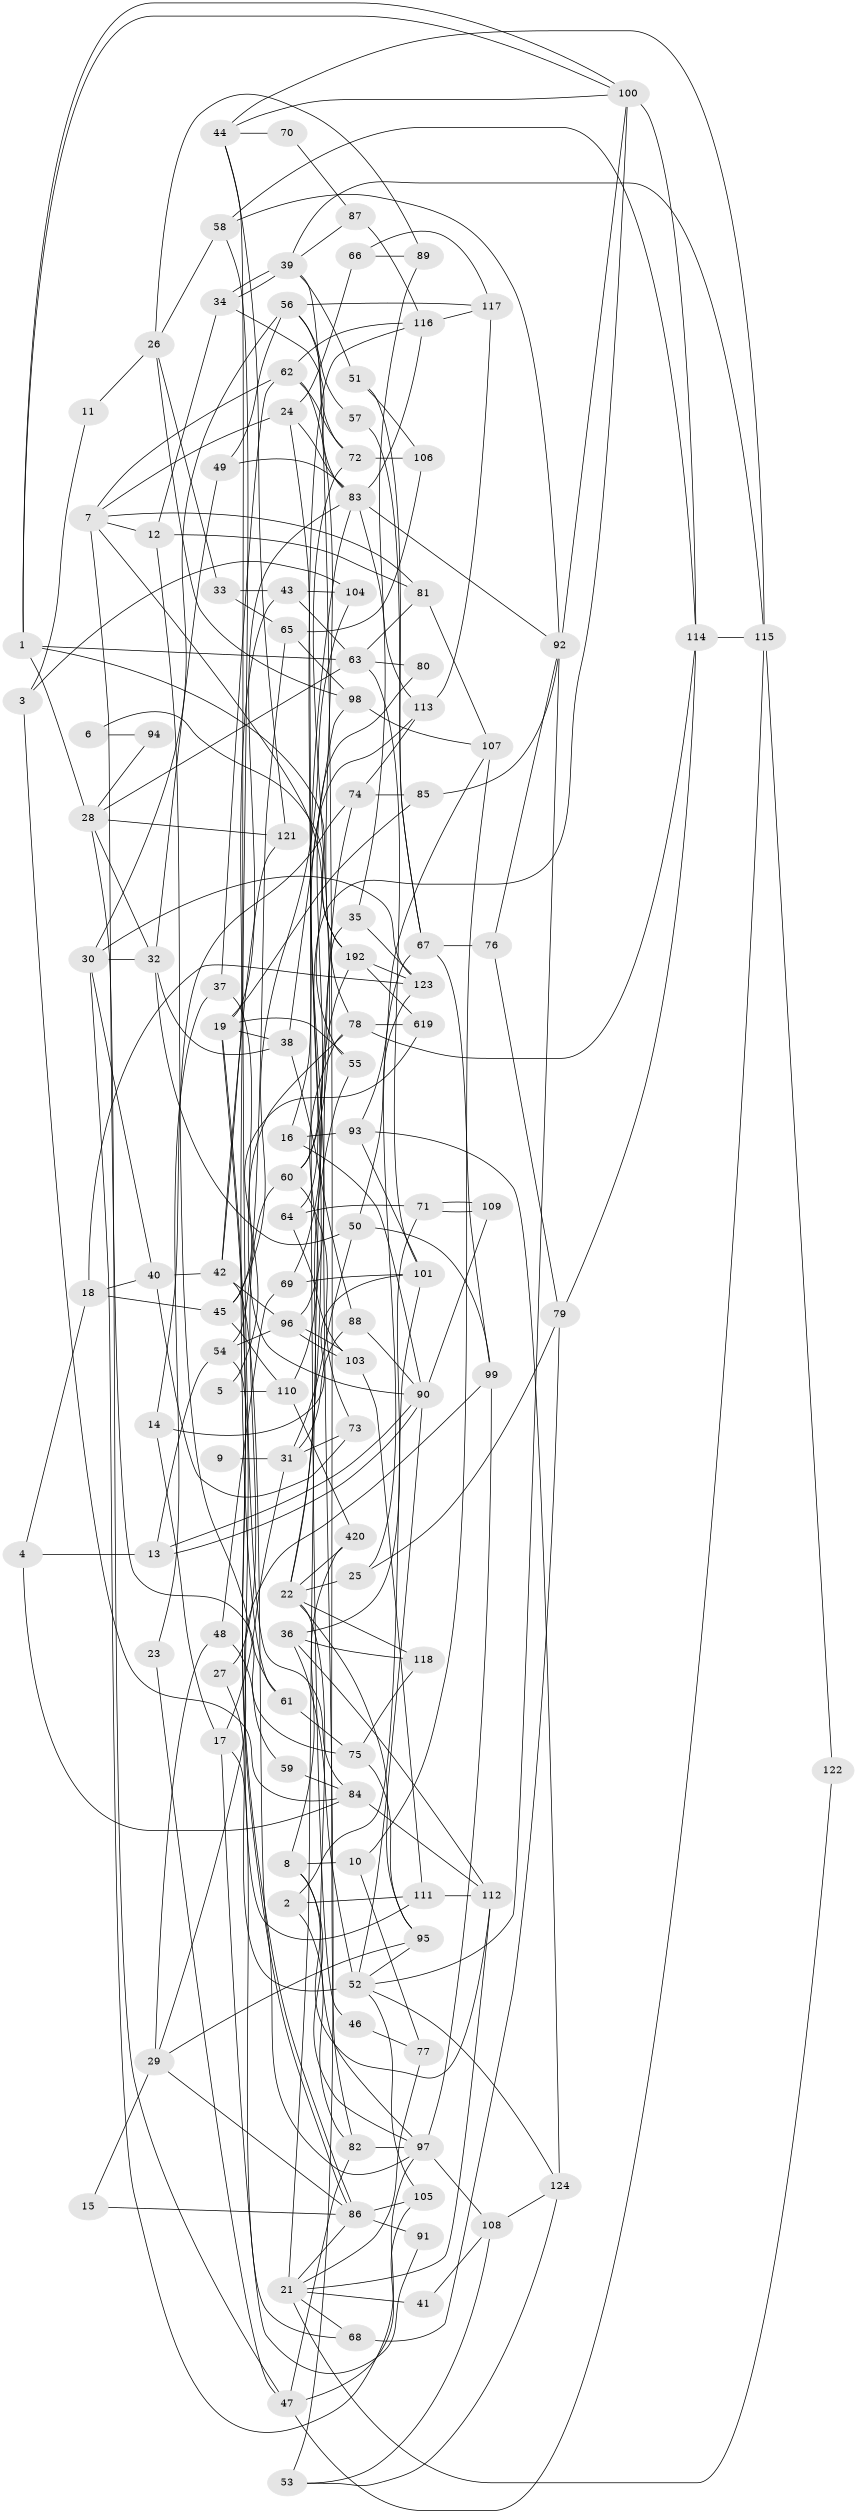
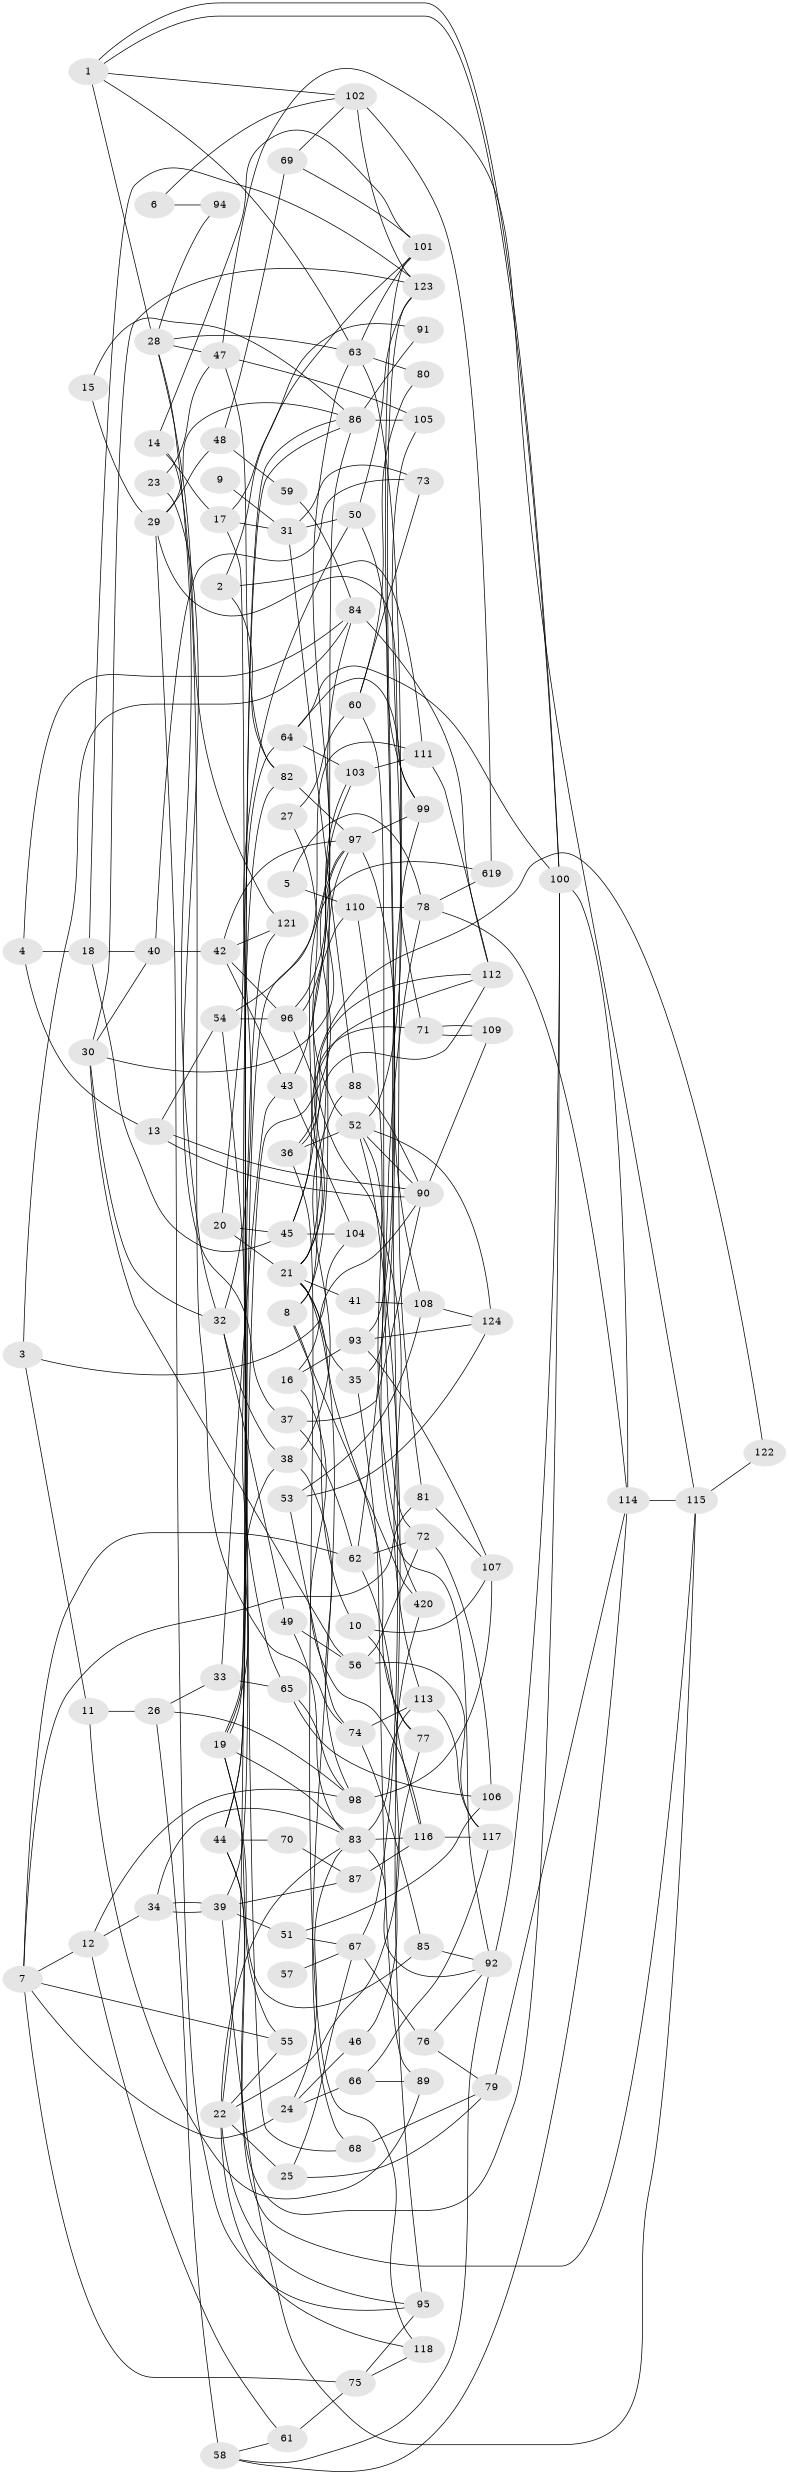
  graph {
    rankdir=LR
    node [color=gray90 style=filled]
    1
    28
    63
    100
-   102 [label=192]
+   102
    32
    94
    47
    121
    101
    81
    80
    114
    123
    n15 [label=619]
    2
    82
    111
    97
    112
    3
    11
    84
    104
    26
    38
    50
    49
    4
    13
    18
    54
    90
    40
    45
    5
    78
    110
    n39 [label=420]
    6
    67
    99
    76
    7
    12
    24
    55
    62
    75
    9
    31
    34
    61
    83
    46
    66
    116
    72
    95
    118
    107
    8
    10
    77
    108
    73
    88
    33
    58
    89
    98
    39
    65
    96
    109
    14
    17
    74
    68
    91
    85
    113
    15
    29
    86
    48
    105
    16
    93
    124
    117
    79
    42
    19
    92
+   20
    21
    64
    35
    41
    122
    71
    103
    22
    25
    23
    37
    115
    43
    27
    52
    60
    59
    69
    30
    56
    57
    106
    51
    87
    36
    44
    70
    53
    1 -- 28
    1 -- 63
    1 -- 100
    1 -- 100
    1 -- 102
    28 -- 63
    28 -- 32
    28 -- 94
    28 -- 47
    28 -- 121
    63 -- 101
    63 -- 81
    63 -- 80
    100 -- 114
    102 -- 123
    102 -- n15
    32 -- 38
    32 -- 50
    32 -- 49
    47 -- 82
    47 -- 105
    47 -- 115
    81 -- 107
    114 -- 115
    2 -- 101
    2 -- 82
    2 -- 111
    82 -- 97
    111 -- 112
    97 -- 99
    97 -- 108
    3 -- 11
    3 -- 84
    3 -- 104
    11 -- 26
    84 -- 112
    26 -- 33
    26 -- 58
-   26 -- 89
+   11 -- 89
    26 -- 98
    38 -- 88
    38 -- 98
    50 -- 123
    50 -- 99
    49 -- 83
    49 -- 56
    4 -- 84
    4 -- 13
    4 -- 18
    13 -- 54
    13 -- 90
    13 -- 90
    18 -- 123
    18 -- 40
    18 -- 45
    54 -- 111
    54 -- 65
    54 -- 96
    90 -- 109
    40 -- 73
    40 -- 42
    45 -- n15
    45 -- 104
    45 -- 110
    5 -- 78
    5 -- 110
    78 -- 114
    78 -- n15
    110 -- 78
    110 -- n39
    6 -- 102
    6 -- 94
    67 -- 99
    67 -- 76
    76 -- 79
    76 -- 92
    7 -- 81
    7 -- 12
    7 -- 24
    7 -- 55
    7 -- 62
    7 -- 75
-   12 -- 81
+   12 -- 98
    12 -- 34
    12 -- 61
    24 -- 83
    24 -- 46
    24 -- 66
    62 -- 78
    62 -- 116
    62 -- 72
    75 -- 95
    75 -- 118
    9 -- 31
    31 -- 50
    31 -- 73
    31 -- 88
    34 -- 83
    34 -- 39
    34 -- 39
    61 -- 75
    83 -- 116
    83 -- 113
    83 -- 92
    46 -- 77
    66 -- 89
    66 -- 117
    116 -- 117
    72 -- 106
    8 -- 97
    8 -- 112
    8 -- n39
    8 -- 10
    10 -- 107
    10 -- 77
    108 -- 124
    88 -- 90
    33 -- 65
    33 -- 43
    58 -- 114
    58 -- 61
    58 -- 92
    98 -- 107
    39 -- 82
    39 -- 115
    39 -- 51
    39 -- 87
    65 -- 98
    65 -- 106
    96 -- 113
    96 -- 103
    96 -- 103
    14 -- 101
    14 -- 17
    14 -- 74
    17 -- 31
    17 -- 68
    17 -- 91
    74 -- 85
    74 -- 113
    68 -- 79
    85 -- 92
    113 -- 117
    15 -- 29
    15 -- 86
    29 -- 99
    29 -- 95
    29 -- 86
    29 -- 48
    86 -- 91
    86 -- 105
    48 -- 59
    48 -- 69
    16 -- 90
    16 -- 116
    16 -- 93
    93 -- 101
    93 -- 107
    93 -- 124
    79 -- 114
    42 -- 121
    42 -- 97
    42 -- 96
    42 -- 43
    19 -- 38
    19 -- 55
    19 -- 83
    19 -- 85
    19 -- 86
    19 -- 86
    92 -- 100
+   20 -- 45
+   20 -- 21
+   20 -- 64
    21 -- 112
    21 -- 77
    21 -- 68
    21 -- 86
    21 -- 35
    21 -- 41
    21 -- 122
    64 -- 100
    64 -- 71
    64 -- 103
    35 -- 123
    35 -- 89
    41 -- 108
    71 -- 109
    71 -- 109
    103 -- 111
    22 -- 97
    22 -- n39
    22 -- 55
    22 -- 83
    22 -- 95
    22 -- 118
    22 -- 25
    25 -- 67
    25 -- 79
    23 -- 47
    23 -- 37
    37 -- 90
    37 -- 62
    115 -- 122
    43 -- 63
    43 -- 104
    27 -- 52
    27 -- 60
    52 -- 90
    52 -- 95
    52 -- 105
    52 -- 124
    52 -- 92
    60 -- 80
    60 -- 72
    60 -- 73
    59 -- 84
    69 -- 102
    69 -- 101
    30 -- 32
    30 -- 123
    30 -- 97
    30 -- 40
    30 -- 56
    56 -- 72
    56 -- 117
-   56 -- 57
    57 -- 67
    51 -- 67
    51 -- 106
    87 -- 116
    36 -- 112
    36 -- 118
    36 -- 71
    36 -- 52
    44 -- 100
    44 -- 121
    44 -- 84
    44 -- 115
    44 -- 70
    70 -- 87
    53 -- 108
    53 -- 74
    53 -- 124
  }
